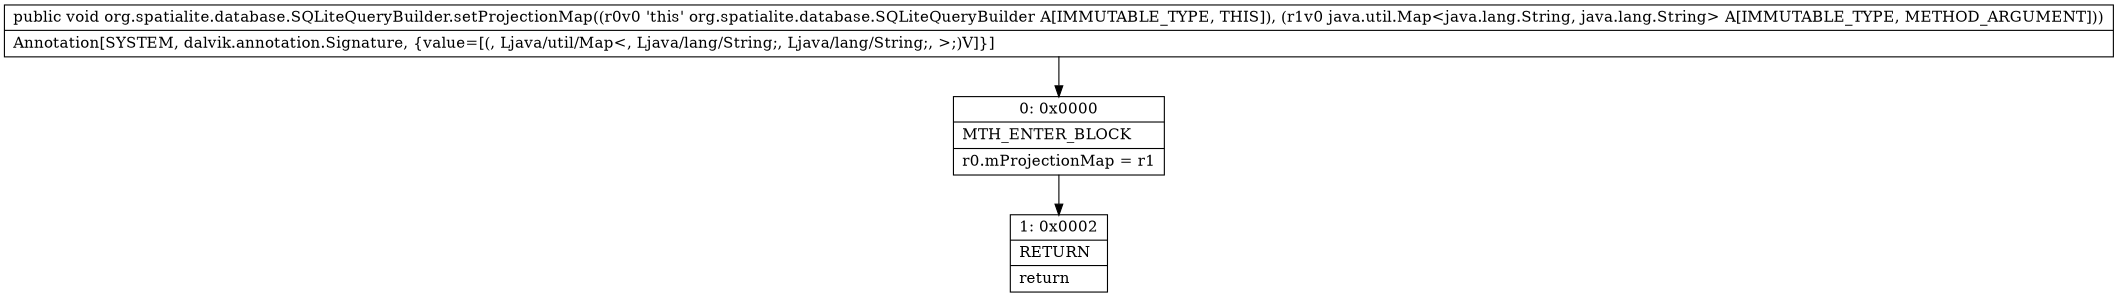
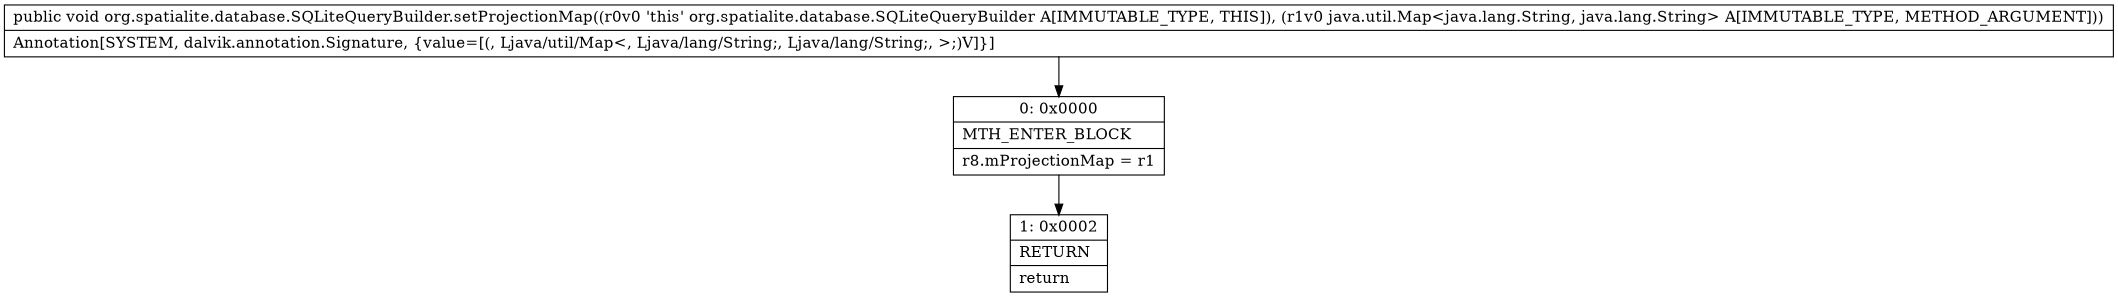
  digraph {
    node [shape=record]
-   n1 [label="{0\:\ 0x0000|MTH_ENTER_BLOCK\l|r0.mProjectionMap = r1\l}"]
+   n1 [label="{0\:\ 0x0000|MTH_ENTER_BLOCK\l|r8.mProjectionMap = r1\l}"]
    n2 [label="{1\:\ 0x0002|RETURN\l|return\l}"]
    n3 [label="{public void org.spatialite.database.SQLiteQueryBuilder.setProjectionMap((r0v0 'this' org.spatialite.database.SQLiteQueryBuilder A[IMMUTABLE_TYPE, THIS]), (r1v0 java.util.Map\<java.lang.String, java.lang.String\> A[IMMUTABLE_TYPE, METHOD_ARGUMENT]))  | Annotation[SYSTEM, dalvik.annotation.Signature, \{value=[(, Ljava\/util\/Map\<, Ljava\/lang\/String;, Ljava\/lang\/String;, \>;)V]\}]\l}"]
    n1 -> n2
    n3 -> n1
  }
